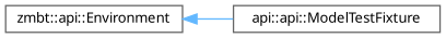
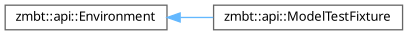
  digraph {
    rankdir=LR
    fontname="Noto Sans"
    node [color=grey40 fillcolor=white fontname="Noto Sans" fontsize=10 shape=box style=filled]
    n1 [height=0.2 label="zmbt::api::Environment" width=0.4]
-   n2 [height=0.2 label="api::api::ModelTestFixture" width=0.4]
+   n2 [height=0.2 label="zmbt::api::ModelTestFixture" width=0.4]
    n1 -> n2 [color=steelblue1 dir=back fontname="Noto Sans" fontsize=10 labelfontname=Helvetica labelfontsize=10 style=solid]
  }
